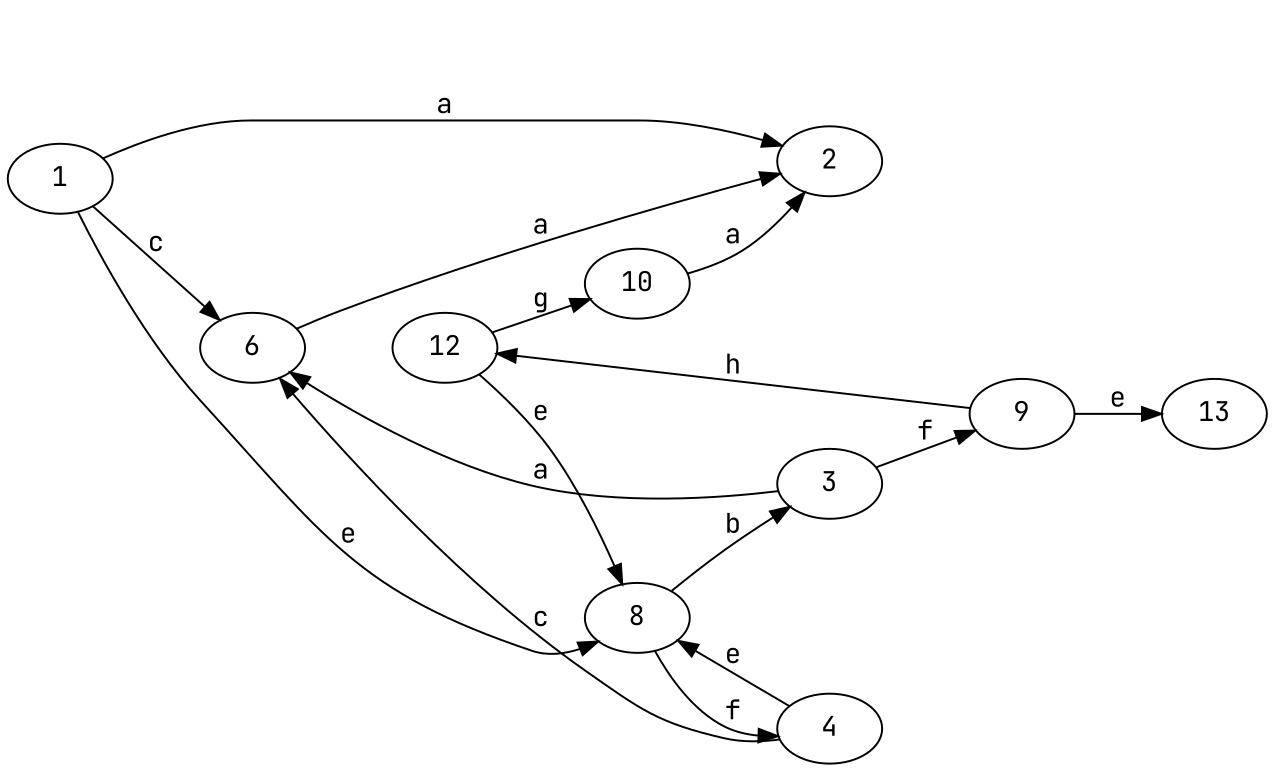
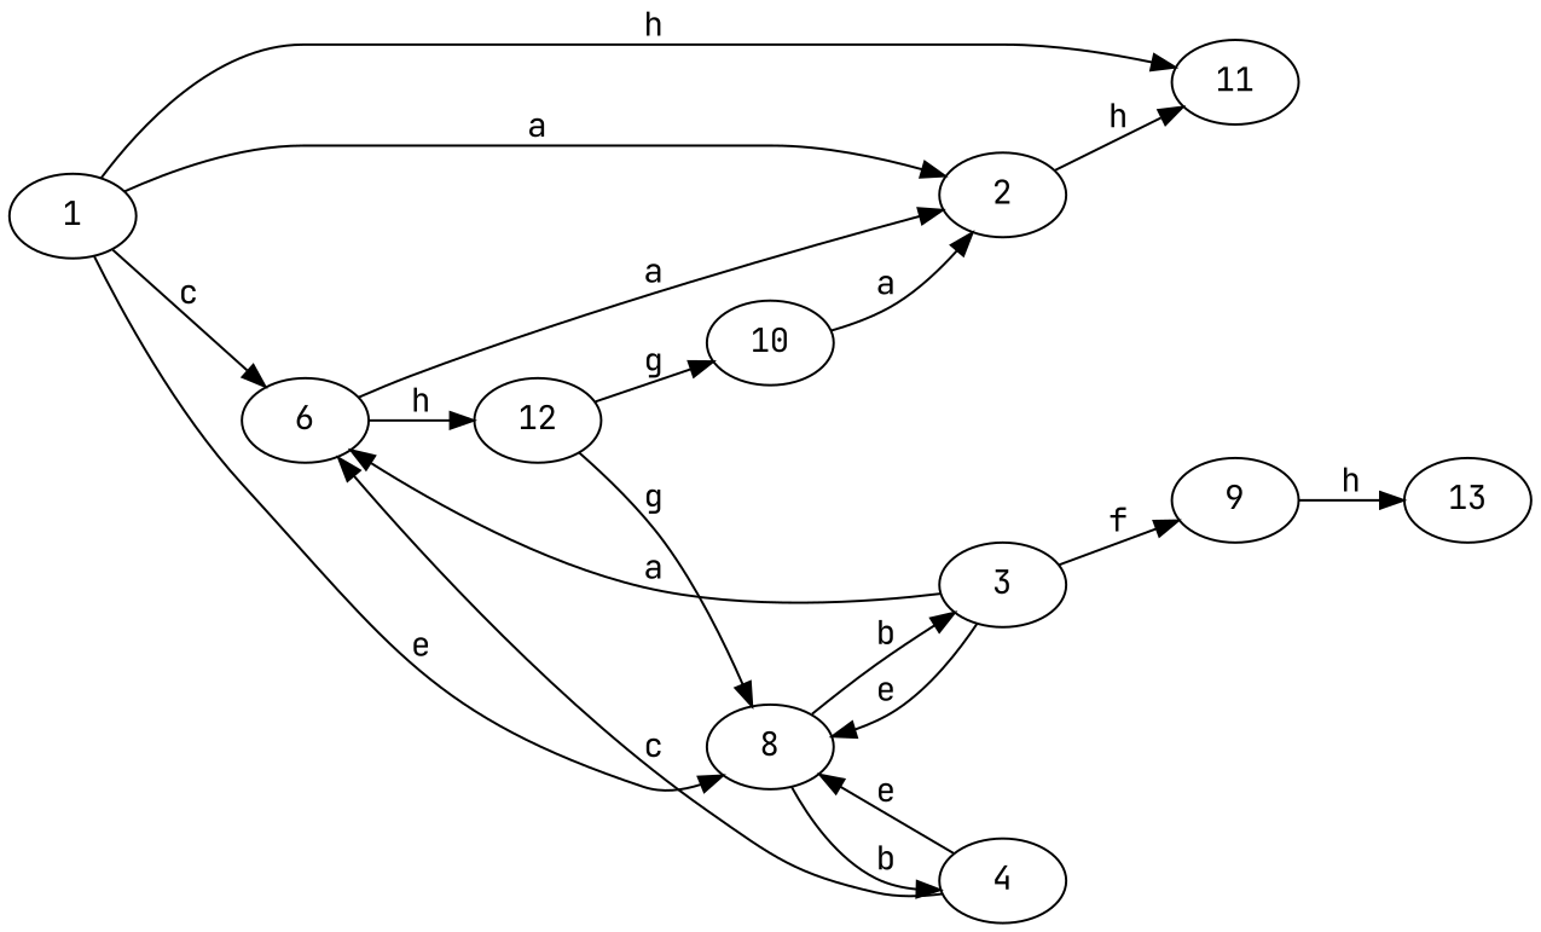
  strict digraph {
    fontname="JetBrains Mono"
    rankdir=LR
    node [fontname="JetBrains Mono"]
    edge [fontname="JetBrains Mono"]
    6
    2
    9
    12
    13
    1
    8
+   11
    3
    4
    10
    6 -> 2 [label=a]
-   9 -> 12 [label=h]
-   9 -> 13 [label=e]
-   12 -> 8 [label=e]
+   2 -> 11 [label=h]
+   6 -> 12 [label=h]
+   9 -> 13 [label=h]
+   12 -> 8 [label=g]
    12 -> 10 [label=g]
    1 -> 6 [label=c]
    1 -> 2 [label=a]
    1 -> 8 [label=e]
+   1 -> 11 [label=h]
    8 -> 3 [label=b]
-   8 -> 4 [label=f]
+   8 -> 4 [label=b]
    3 -> 6 [label=a]
    3 -> 9 [label=f]
+   3 -> 8 [label=e]
    4 -> 6 [label=c]
    4 -> 8 [label=e]
    10 -> 2 [label=a]
  }
